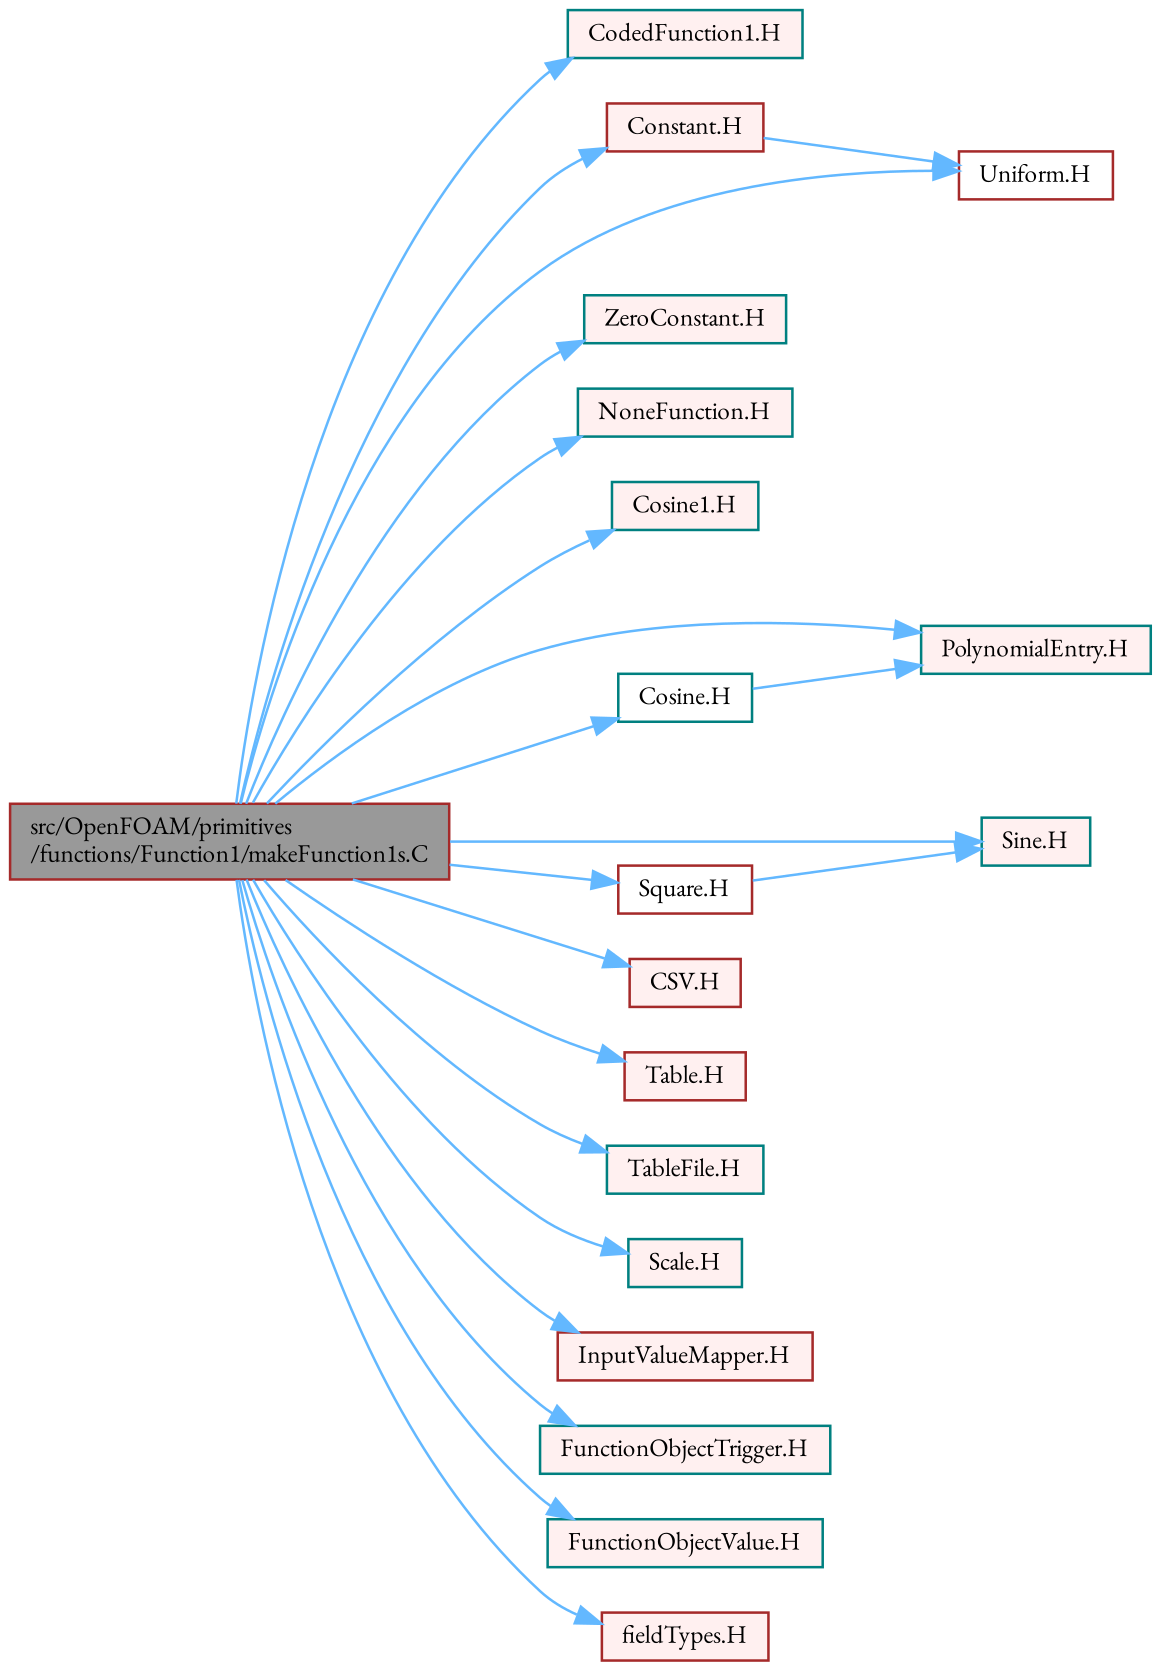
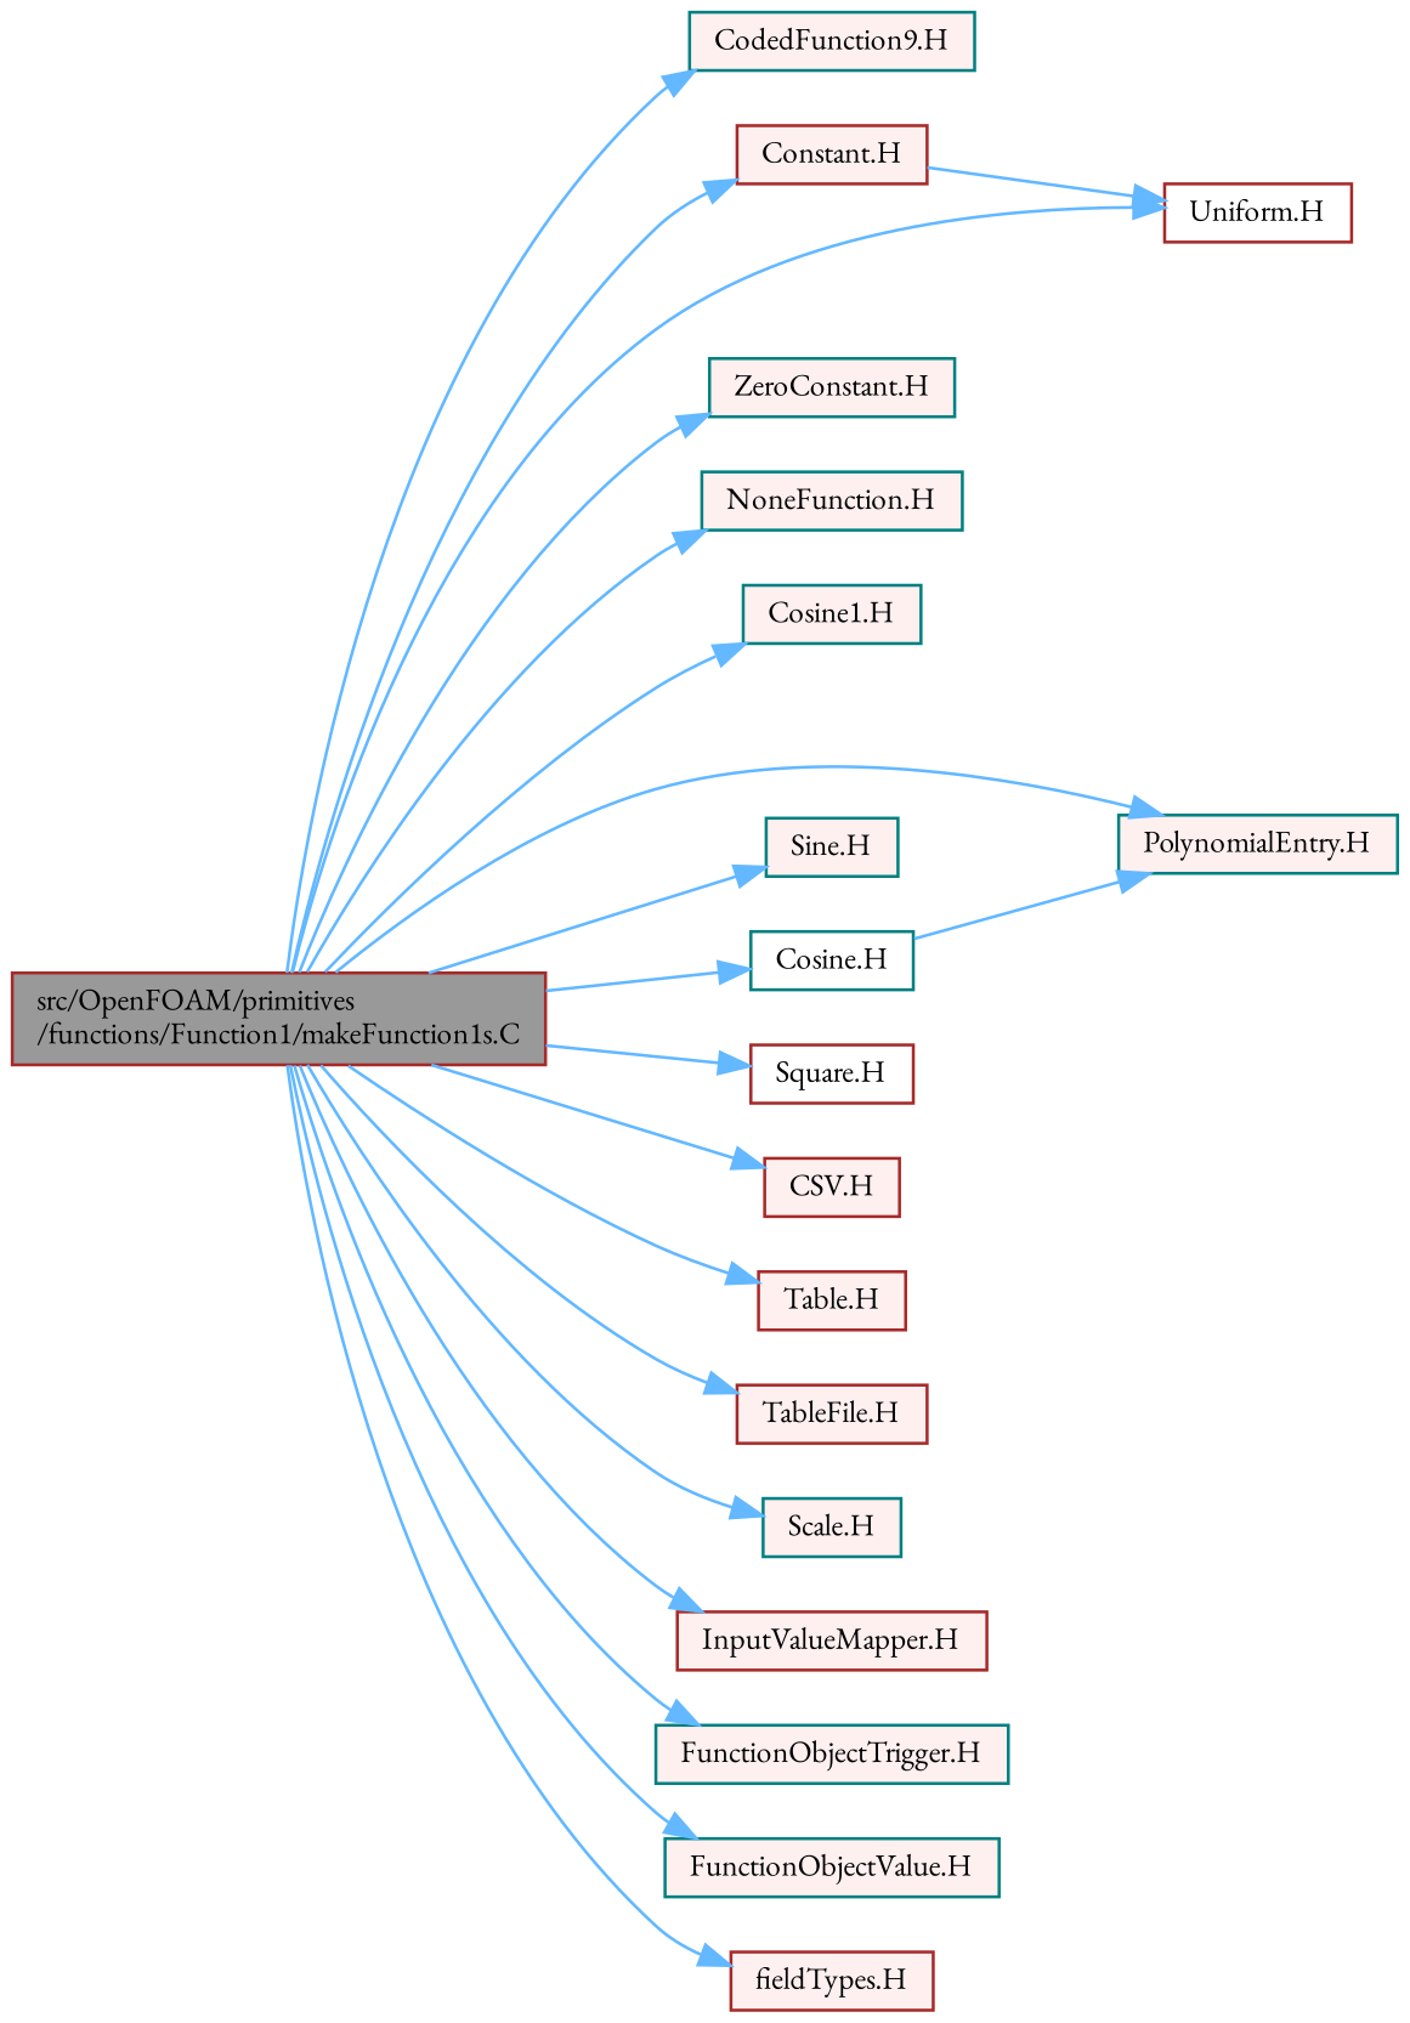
  digraph {
    fontname="EB Garamond"
    rankdir=LR
    node [color=teal fillcolor="#FFF0F0" fontname="EB Garamond" fontsize=10 shape=box style=filled]
    edge [color=steelblue1 fontname="EB Garamond" fontsize=10 labelfontname=Helvetica labelfontsize=10 style=solid]
    n1 [color=brown fillcolor=grey60 fontcolor=black height=0.2 label="src/OpenFOAM/primitives\l/functions/Function1/makeFunction1s.C" width=0.4]
-   n2 [height=0.2 label="CodedFunction1.H" width=0.4]
+   n2 [height=0.2 label="CodedFunction9.H" width=0.4]
    n3 [color=brown height=0.2 label="Constant.H" width=0.4]
    n4 [color=brown fillcolor=white height=0.2 label="Uniform.H" width=0.4]
    n5 [height=0.2 label="ZeroConstant.H" width=0.4]
    n6 [height=0.2 label="NoneFunction.H" width=0.4]
    n7 [height=0.2 label="Cosine1.H" width=0.4]
    n8 [height=0.2 label="PolynomialEntry.H" width=0.4]
    n9 [height=0.2 label="Sine.H" width=0.4]
    n10 [fillcolor=white height=0.2 label="Cosine.H" width=0.4]
    n11 [color=brown fillcolor=white height=0.2 label="Square.H" width=0.4]
    n12 [color=brown height=0.2 label="CSV.H" width=0.4]
    n13 [color=brown height=0.2 label="Table.H" width=0.4]
-   n14 [height=0.2 label="TableFile.H" width=0.4]
+   n14 [color=brown height=0.2 label="TableFile.H" width=0.4]
    n15 [height=0.2 label="Scale.H" width=0.4]
    n16 [color=brown height=0.2 label="InputValueMapper.H" width=0.4]
    n17 [height=0.2 label="FunctionObjectTrigger.H" width=0.4]
    n18 [height=0.2 label="FunctionObjectValue.H" width=0.4]
    n19 [color=brown height=0.2 label="fieldTypes.H" width=0.4]
    n1 -> n2
    n1 -> n3
    n1 -> n4
    n1 -> n5
    n1 -> n6
    n1 -> n7
    n1 -> n8
    n1 -> n9
    n1 -> n10
    n1 -> n11
    n1 -> n12
    n1 -> n13
    n1 -> n14
    n1 -> n15
    n1 -> n16
    n1 -> n17
    n1 -> n18
    n1 -> n19
    n3 -> n4
    n10 -> n8
-   n11 -> n9
  }
